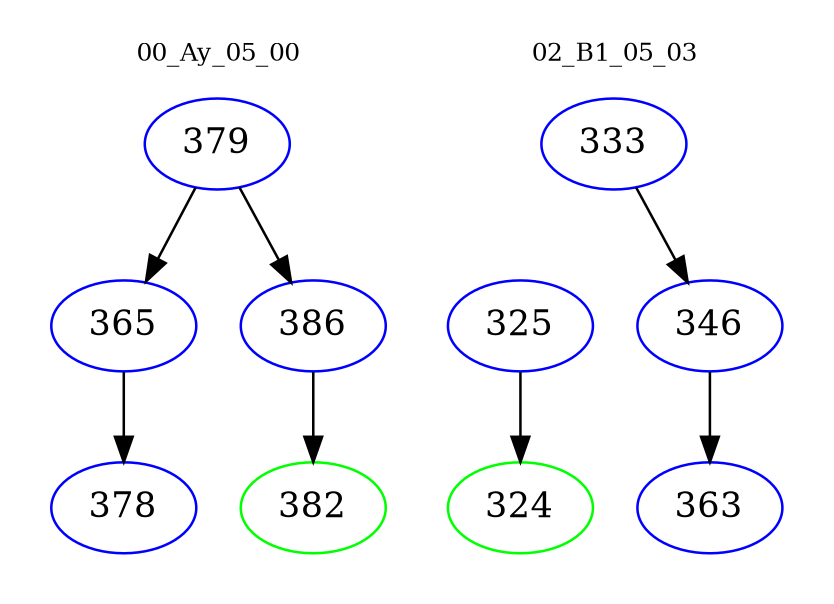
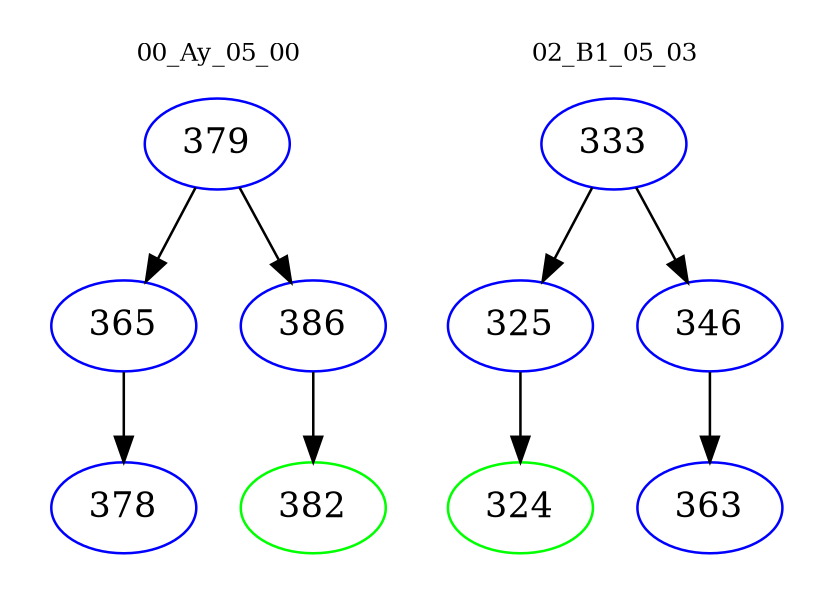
  digraph {
    node [color=blue]
    edge [color=black]
    n1 [label=379]
    n2 [label=365]
    n3 [label=386]
    n4 [label=378]
    n5 [color=green label=382]
    n6 [label=333]
    n7 [label=325]
    n8 [label=346]
    n9 [color=green label=324]
    n10 [label=363]
    subgraph cluster_1 {
      color=white
      fontsize=10
      label="00_Ay_05_00"
      n1
      n2
      n3
      n4
      n5
    }
    subgraph cluster_2 {
      color=white
      fontsize=10
      label="02_B1_05_03"
      n6
      n7
      n8
      n9
      n10
    }
    n1 -> n2
    n1 -> n3
    n2 -> n4
    n3 -> n5
+   n6 -> n7
    n6 -> n8
    n7 -> n9
    n8 -> n10
  }
